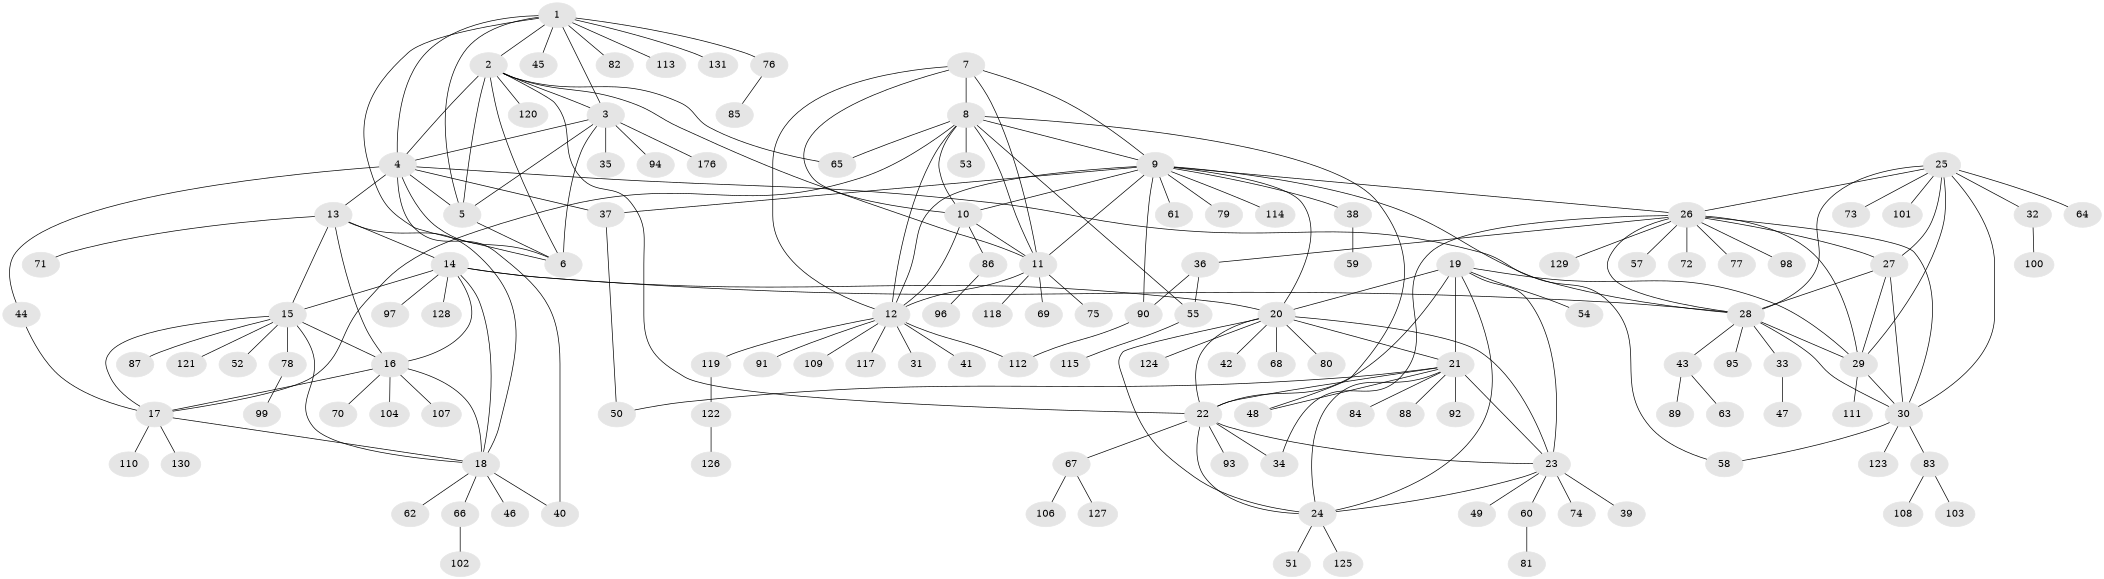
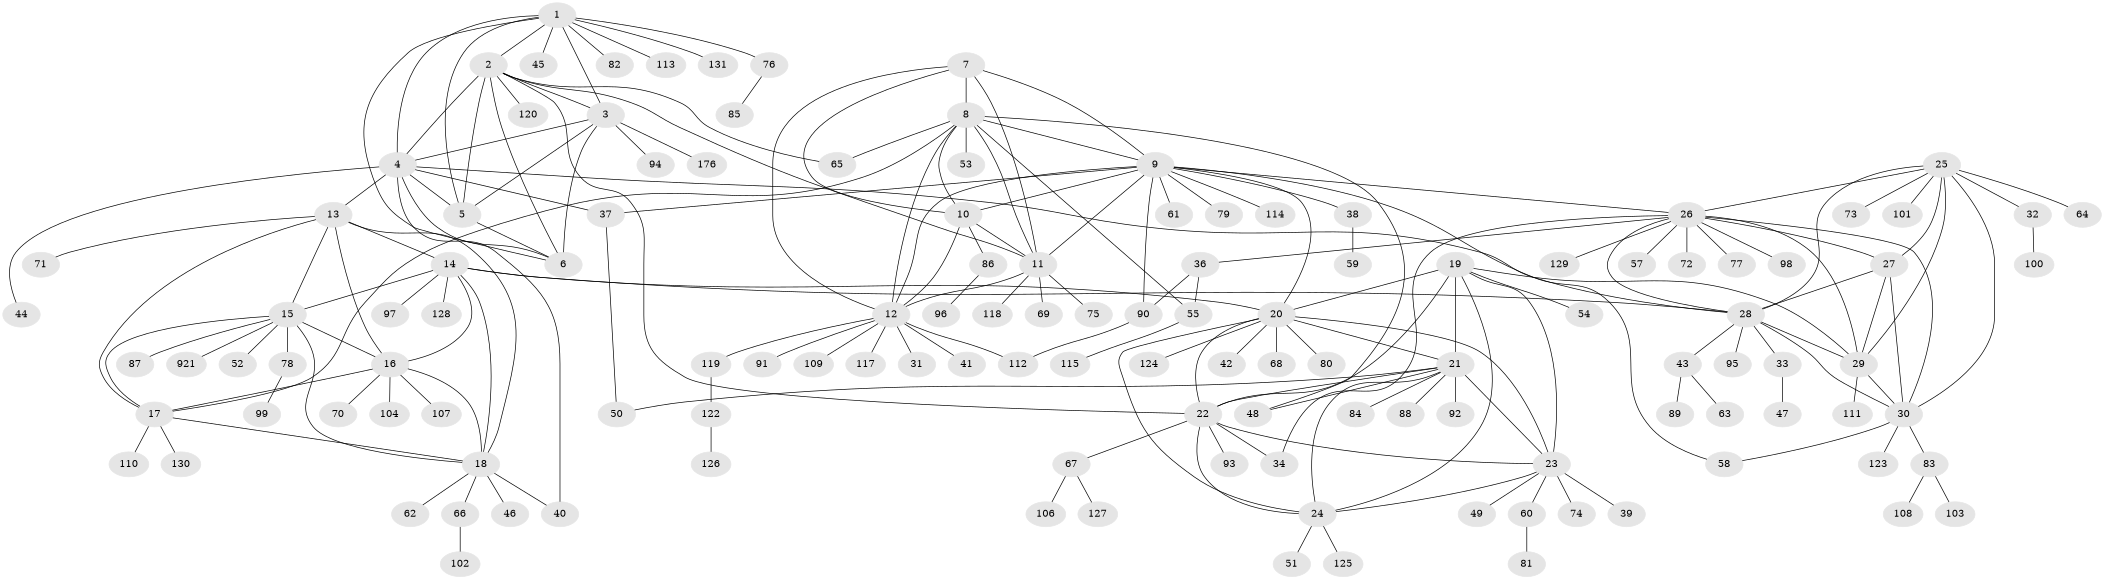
  graph {
    node [color=gray90 style=filled]
    1
    2
    3
    4
    5
    6
    45
    76
    82
    113
    131
    11
    22
    65
    120
-   35
    94
    n18 [label=176]
    13
    28
    37
    40
    44
    85
    12
    69
    75
    118
    23
    24
    34
    67
    93
    17
    14
    15
    16
    18
    71
    29
    30
    33
    43
    95
    50
    7
    8
    9
    10
    48
    53
    55
    20
    26
    38
    58
    61
    79
    90
    114
    86
    31
    41
    91
    109
    112
    117
    119
    110
    130
    115
    21
    42
    68
    80
    124
    27
    36
    57
    72
    77
    98
    129
    59
    96
    122
    97
    128
    52
    78
    87
-   121
+   121 [label=921]
    70
    104
    107
    46
    62
    66
    99
    102
    19
    54
    84
    88
    92
    39
    49
    60
    74
    51
    125
    111
    106
    127
    81
    25
    32
    64
    73
    101
    83
    123
    100
    47
    63
    89
    103
    108
    126
    1 -- 2
    1 -- 3
    1 -- 4
    1 -- 5
    1 -- 6
    1 -- 45
    1 -- 76
    1 -- 82
    1 -- 113
    1 -- 131
    2 -- 3
    2 -- 4
    2 -- 5
    2 -- 6
    2 -- 11
    2 -- 22
    2 -- 65
    2 -- 120
    3 -- 4
    3 -- 5
    3 -- 6
-   3 -- 35
    3 -- 94
    3 -- n18
    4 -- 5
    4 -- 6
    4 -- 13
    4 -- 28
    4 -- 37
    4 -- 40
    4 -- 44
    5 -- 6
    76 -- 85
    11 -- 12
    11 -- 69
    11 -- 75
    11 -- 118
    22 -- 23
    22 -- 24
    22 -- 34
    22 -- 67
    22 -- 93
-   44 -- 17
+   13 -- 17
    13 -- 14
    13 -- 15
    13 -- 16
    13 -- 18
    13 -- 71
    28 -- 29
    28 -- 30
    28 -- 33
    28 -- 43
    28 -- 95
    37 -- 50
    12 -- 31
    12 -- 41
    12 -- 91
    12 -- 109
    12 -- 112
    12 -- 117
    12 -- 119
    23 -- 24
    23 -- 39
    23 -- 49
    23 -- 60
    23 -- 74
    24 -- 51
    24 -- 125
    67 -- 106
    67 -- 127
    17 -- 18
    17 -- 110
    17 -- 130
    14 -- 28
    14 -- 15
    14 -- 16
    14 -- 18
    14 -- 20
    14 -- 97
    14 -- 128
    15 -- 17
    15 -- 16
    15 -- 18
    15 -- 52
    15 -- 78
    15 -- 87
    15 -- 121
    16 -- 17
    16 -- 18
    16 -- 70
    16 -- 104
    16 -- 107
    18 -- 40
    18 -- 46
    18 -- 62
    18 -- 66
    29 -- 30
    29 -- 111
    30 -- 58
    30 -- 83
    30 -- 123
    33 -- 47
    43 -- 63
    43 -- 89
    7 -- 11
    7 -- 12
    7 -- 8
    7 -- 9
    7 -- 10
    8 -- 11
    8 -- 65
    8 -- 12
    8 -- 17
    8 -- 9
    8 -- 10
    8 -- 48
    8 -- 53
    8 -- 55
    9 -- 11
    9 -- 37
    9 -- 12
    9 -- 10
    9 -- 20
    9 -- 26
    9 -- 38
    9 -- 58
    9 -- 61
    9 -- 79
    9 -- 90
    9 -- 114
    10 -- 11
    10 -- 12
    10 -- 86
    55 -- 115
    20 -- 22
    20 -- 23
    20 -- 24
    20 -- 21
    20 -- 42
    20 -- 68
    20 -- 80
    20 -- 124
    26 -- 28
    26 -- 34
    26 -- 29
    26 -- 30
    26 -- 27
    26 -- 36
    26 -- 57
    26 -- 72
    26 -- 77
    26 -- 98
    26 -- 129
    38 -- 59
    90 -- 112
    86 -- 96
    119 -- 122
    21 -- 22
    21 -- 23
    21 -- 24
    21 -- 50
    21 -- 48
    21 -- 84
    21 -- 88
    21 -- 92
    27 -- 28
    27 -- 29
    27 -- 30
    36 -- 55
    36 -- 90
    122 -- 126
    78 -- 99
    66 -- 102
    19 -- 22
    19 -- 23
    19 -- 24
    19 -- 29
    19 -- 20
    19 -- 21
    19 -- 54
    60 -- 81
    25 -- 28
    25 -- 29
    25 -- 30
    25 -- 26
    25 -- 27
    25 -- 32
    25 -- 64
    25 -- 73
    25 -- 101
    32 -- 100
    83 -- 103
    83 -- 108
  }
